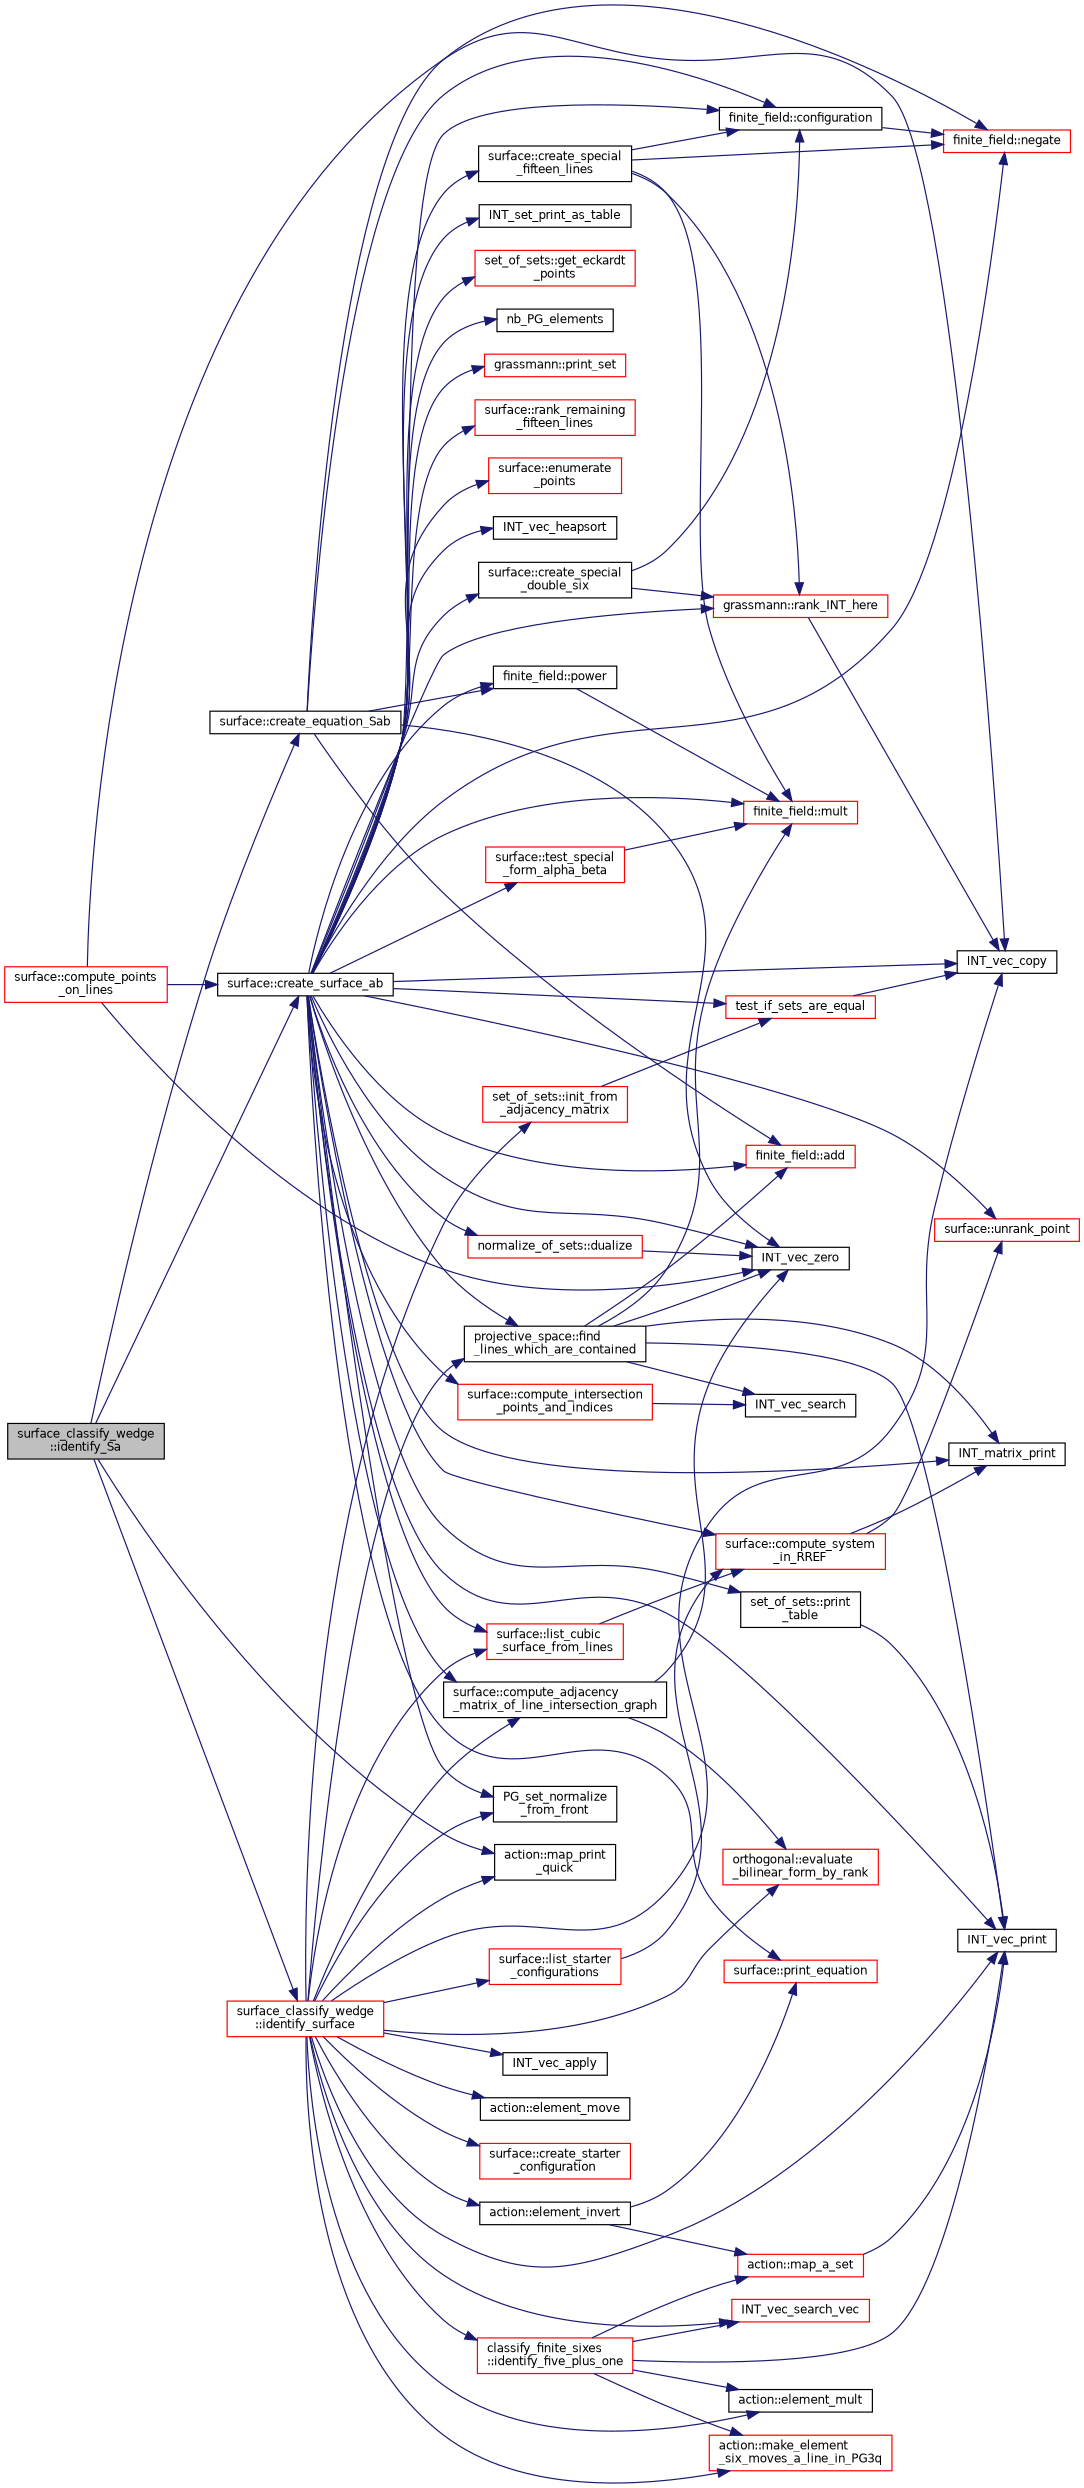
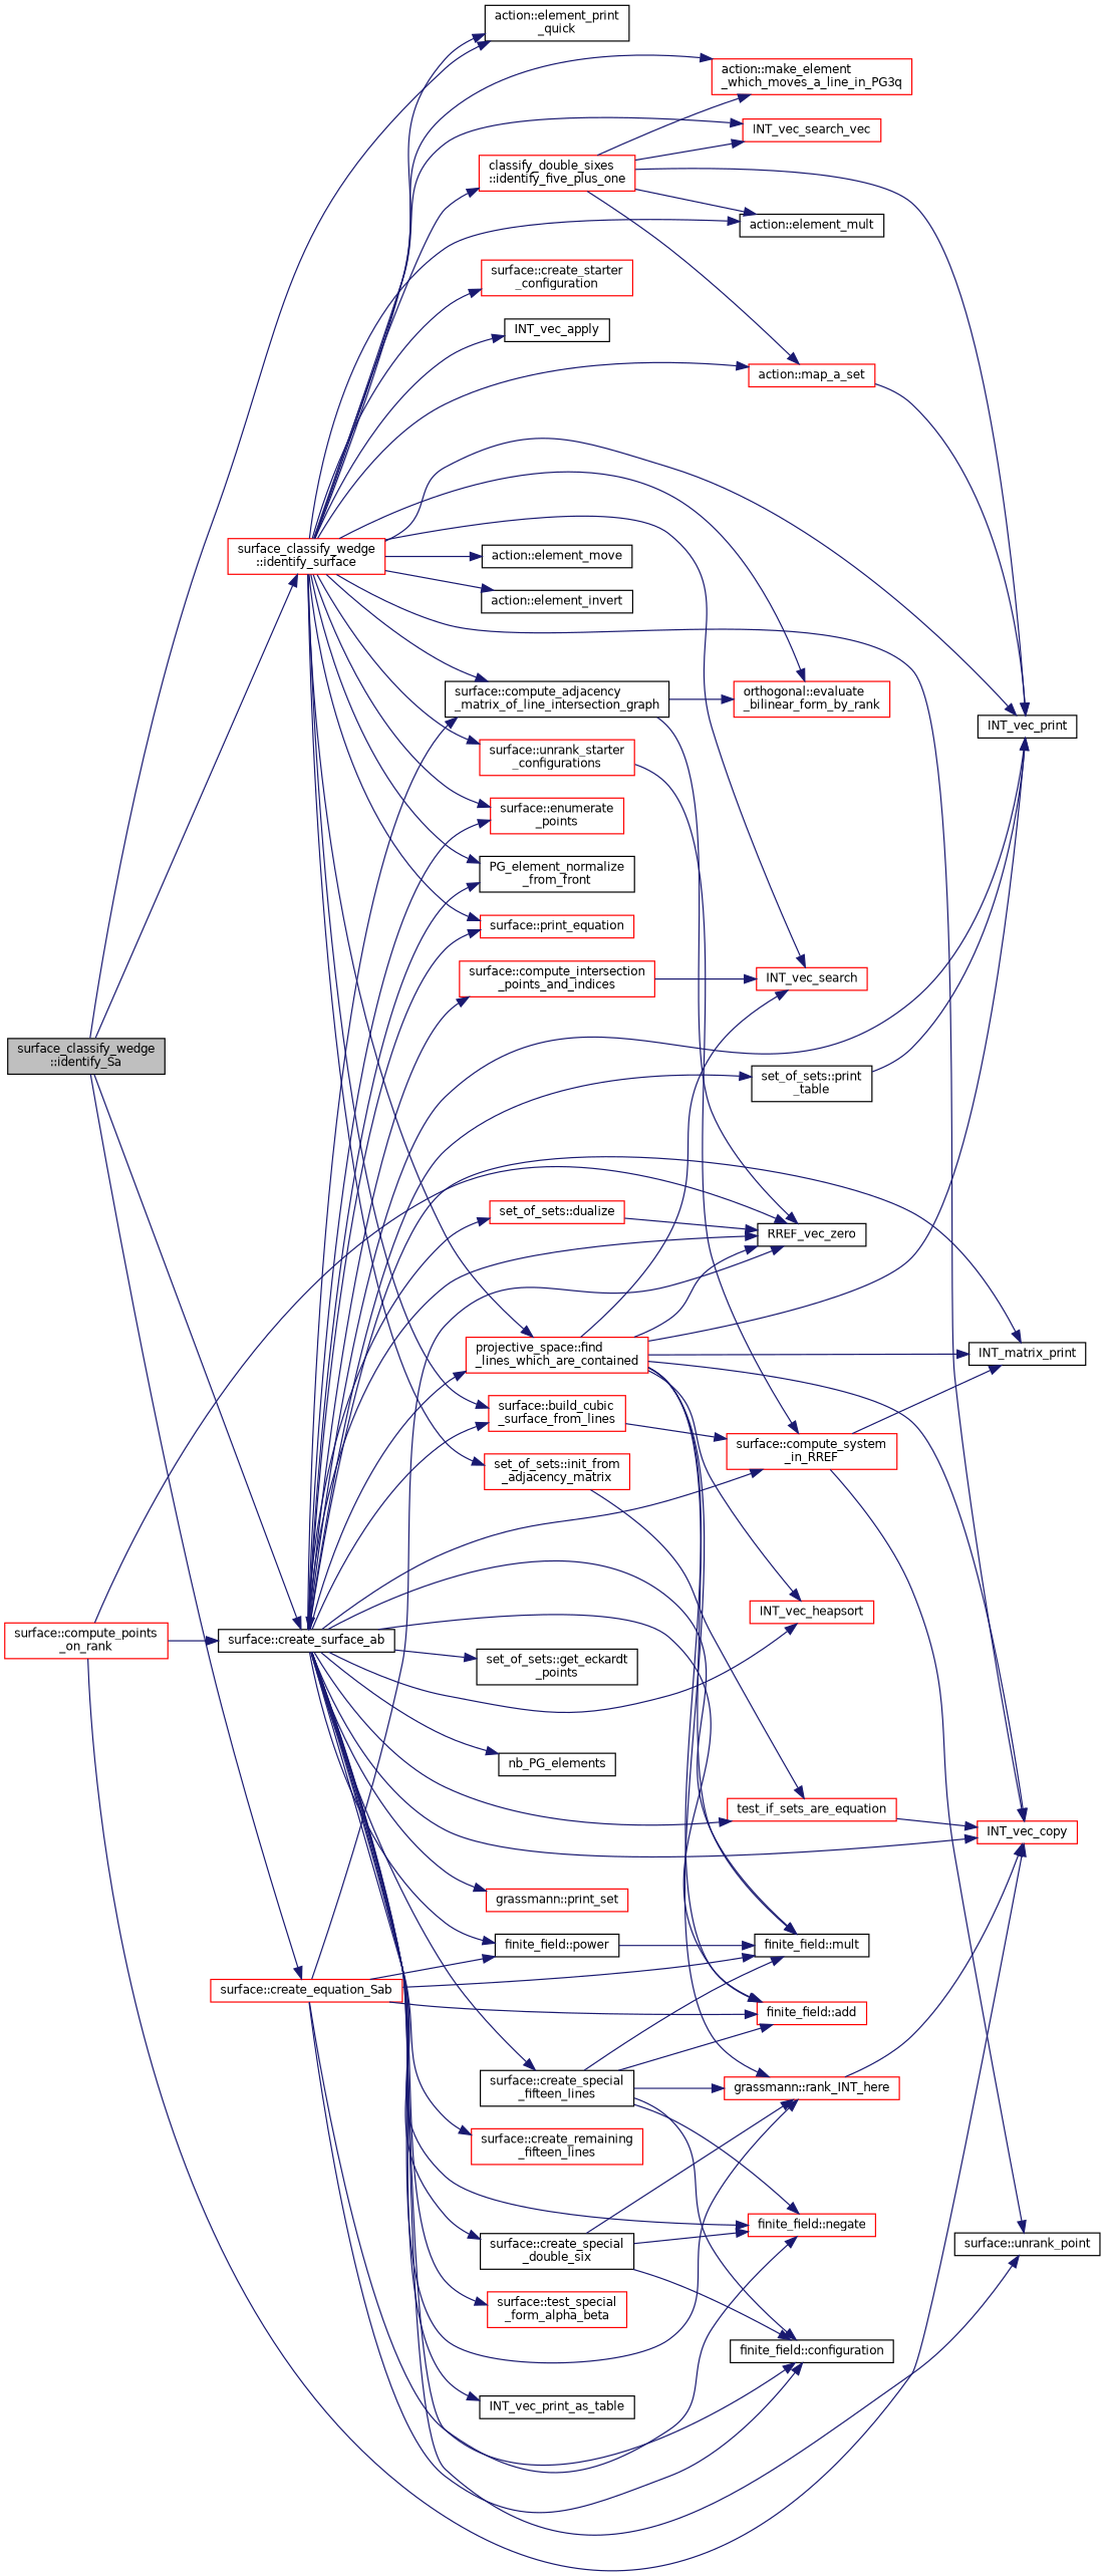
  digraph {
    rankdir=LR
    node [color=red fillcolor=white fontname=Helvetica fontsize=10 shape=record style=filled]
    edge [color=midnightblue fontname=Helvetica fontsize=10 labelfontname=Helvetica labelfontsize=10 style=solid]
    n1 [color=black fillcolor=grey75 fontcolor=black height=0.2 label="surface_classify_wedge\l::identify_Sa" width=0.4]
    n2 [color=black height=0.2 label="surface::create_surface_ab" width=0.4]
-   n3 [color=black height=0.2 label="surface::create_equation_Sab" width=0.4]
+   n3 [height=0.2 label="surface::create_equation_Sab" width=0.4]
    n4 [height=0.2 label="surface_classify_wedge\l::identify_surface" width=0.4]
-   n5 [color=black height=0.2 label="action::map_print\l_quick" width=0.4]
-   n6 [height=0.2 label="finite_field::mult" width=0.4]
+   n5 [color=black height=0.2 label="action::element_print\l_quick" width=0.4]
+   n6 [color=black height=0.2 label="finite_field::mult" width=0.4]
    n7 [height=0.2 label="finite_field::add" width=0.4]
    n8 [height=0.2 label="finite_field::negate" width=0.4]
    n9 [color=black height=0.2 label=nb_PG_elements width=0.4]
    n10 [color=black height=0.2 label="finite_field::power" width=0.4]
    n11 [color=black height=0.2 label="finite_field::configuration" width=0.4]
-   n12 [color=black height=0.2 label=INT_vec_zero width=0.4]
+   n12 [color=black height=0.2 label=RREF_vec_zero width=0.4]
    n13 [height=0.2 label="grassmann::rank_INT_here" width=0.4]
-   n14 [color=black height=0.2 label=INT_vec_copy width=0.4]
+   n14 [height=0.2 label=INT_vec_copy width=0.4]
    n15 [height=0.2 label="grassmann::print_set" width=0.4]
    n16 [color=black height=0.2 label="surface::create_special\l_double_six" width=0.4]
-   n17 [height=0.2 label=test_if_sets_are_equal width=0.4]
+   n17 [height=0.2 label=test_if_sets_are_equation width=0.4]
    n18 [color=black height=0.2 label=INT_vec_print width=0.4]
-   n19 [height=0.2 label="surface::rank_remaining\l_fifteen_lines" width=0.4]
+   n19 [height=0.2 label="surface::create_remaining\l_fifteen_lines" width=0.4]
    n20 [color=black height=0.2 label="surface::create_special\l_fifteen_lines" width=0.4]
    n21 [height=0.2 label="surface::compute_system\l_in_RREF" width=0.4]
    n22 [color=black height=0.2 label=INT_matrix_print width=0.4]
-   n23 [height=0.2 label="surface::unrank_point" width=0.4]
-   n24 [height=0.2 label="surface::list_cubic\l_surface_from_lines" width=0.4]
-   n25 [color=black height=0.2 label="PG_set_normalize\l_from_front" width=0.4]
+   n23 [color=black height=0.2 label="surface::unrank_point" width=0.4]
+   n24 [height=0.2 label="surface::build_cubic\l_surface_from_lines" width=0.4]
+   n25 [color=black height=0.2 label="PG_element_normalize\l_from_front" width=0.4]
    n26 [height=0.2 label="surface::enumerate\l_points" width=0.4]
-   n27 [color=black height=0.2 label=INT_vec_heapsort width=0.4]
+   n27 [height=0.2 label=INT_vec_heapsort width=0.4]
    n28 [height=0.2 label="surface::print_equation" width=0.4]
-   n29 [color=black height=0.2 label=INT_set_print_as_table width=0.4]
+   n29 [color=black height=0.2 label=INT_vec_print_as_table width=0.4]
    n30 [color=black height=0.2 label="surface::compute_adjacency\l_matrix_of_line_intersection_graph" width=0.4]
    n31 [height=0.2 label="surface::compute_intersection\l_points_and_indices" width=0.4]
    n32 [height=0.2 label="surface::test_special\l_form_alpha_beta" width=0.4]
-   n33 [color=black height=0.2 label="projective_space::find\l_lines_which_are_contained" width=0.4]
+   n33 [height=0.2 label="projective_space::find\l_lines_which_are_contained" width=0.4]
    n34 [color=black height=0.2 label="set_of_sets::print\l_table" width=0.4]
-   n35 [height=0.2 label="set_of_sets::get_eckardt\l_points" width=0.4]
-   n36 [height=0.2 label="normalize_of_sets::dualize" width=0.4]
+   n35 [color=black height=0.2 label="set_of_sets::get_eckardt\l_points" width=0.4]
+   n36 [height=0.2 label="set_of_sets::dualize" width=0.4]
    n37 [height=0.2 label="orthogonal::evaluate\l_bilinear_form_by_rank" width=0.4]
-   n38 [color=black height=0.2 label=INT_vec_search width=0.4]
+   n38 [height=0.2 label=INT_vec_search width=0.4]
    n39 [height=0.2 label="set_of_sets::init_from\l_adjacency_matrix" width=0.4]
-   n40 [height=0.2 label="surface::list_starter\l_configurations" width=0.4]
+   n40 [height=0.2 label="surface::unrank_starter\l_configurations" width=0.4]
    n41 [height=0.2 label="surface::create_starter\l_configuration" width=0.4]
    n42 [color=black height=0.2 label=INT_vec_apply width=0.4]
-   n43 [height=0.2 label="classify_finite_sixes\l::identify_five_plus_one" width=0.4]
-   n44 [height=0.2 label="action::make_element\l_six_moves_a_line_in_PG3q" width=0.4]
+   n43 [height=0.2 label="classify_double_sixes\l::identify_five_plus_one" width=0.4]
+   n44 [height=0.2 label="action::make_element\l_which_moves_a_line_in_PG3q" width=0.4]
    n45 [height=0.2 label="action::map_a_set" width=0.4]
    n46 [height=0.2 label=INT_vec_search_vec width=0.4]
    n47 [color=black height=0.2 label="action::element_mult" width=0.4]
    n48 [color=black height=0.2 label="action::element_move" width=0.4]
    n49 [color=black height=0.2 label="action::element_invert" width=0.4]
-   n50 [height=0.2 label="surface::compute_points\l_on_lines" width=0.4]
+   n50 [height=0.2 label="surface::compute_points\l_on_rank" width=0.4]
    n1 -> n2
    n1 -> n3
    n1 -> n4
    n1 -> n5
    n2 -> n6
    n2 -> n7
    n2 -> n8
    n2 -> n9
    n2 -> n10
    n2 -> n11
    n2 -> n12
    n2 -> n13
    n2 -> n14
    n2 -> n15
    n2 -> n16
    n2 -> n17
-   n2 -> n18
+   n18 -> n2
    n2 -> n19
    n2 -> n20
    n2 -> n21
    n2 -> n22
    n2 -> n23
    n2 -> n24
    n2 -> n25
    n2 -> n26
    n2 -> n27
    n2 -> n28
    n2 -> n29
    n2 -> n30
    n2 -> n31
    n2 -> n32
    n2 -> n33
    n2 -> n34
    n2 -> n35
    n2 -> n36
-   n32 -> n6
+   n3 -> n6
    n3 -> n7
    n3 -> n8
    n3 -> n10
    n3 -> n11
    n3 -> n12
    n4 -> n5
    n4 -> n14
    n4 -> n18
    n4 -> n24
    n4 -> n25
-   n49 -> n28
+   n4 -> n26
+   n4 -> n28
    n4 -> n30
    n4 -> n33
    n4 -> n37
+   n4 -> n38
    n4 -> n39
    n4 -> n40
    n4 -> n41
    n4 -> n42
    n4 -> n43
    n4 -> n44
-   n49 -> n45
+   n4 -> n45
    n4 -> n46
    n4 -> n47
    n4 -> n48
    n4 -> n49
    n10 -> n6
    n13 -> n14
-   n11 -> n8
+   n16 -> n8
    n16 -> n11
    n16 -> n13
    n17 -> n14
    n20 -> n6
+   n20 -> n7
    n20 -> n8
    n20 -> n11
    n20 -> n13
    n21 -> n22
    n21 -> n23
    n24 -> n21
    n30 -> n12
    n30 -> n37
    n31 -> n38
    n33 -> n6
    n33 -> n7
    n33 -> n12
+   n33 -> n13
+   n33 -> n14
    n33 -> n18
    n33 -> n22
+   n33 -> n27
    n33 -> n38
    n34 -> n18
    n36 -> n12
    n39 -> n17
    n40 -> n21
    n43 -> n18
    n43 -> n44
    n43 -> n45
    n43 -> n46
    n43 -> n47
    n45 -> n18
    n50 -> n2
    n50 -> n12
    n50 -> n14
  }
